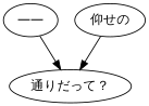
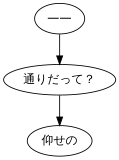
  digraph {
    n1 [label="——"]
    n2 [label="通りだって？"]
    n3 [label="仰せの"]
    n1 -> n2
-   n3 -> n2
+   n2 -> n3
  }
